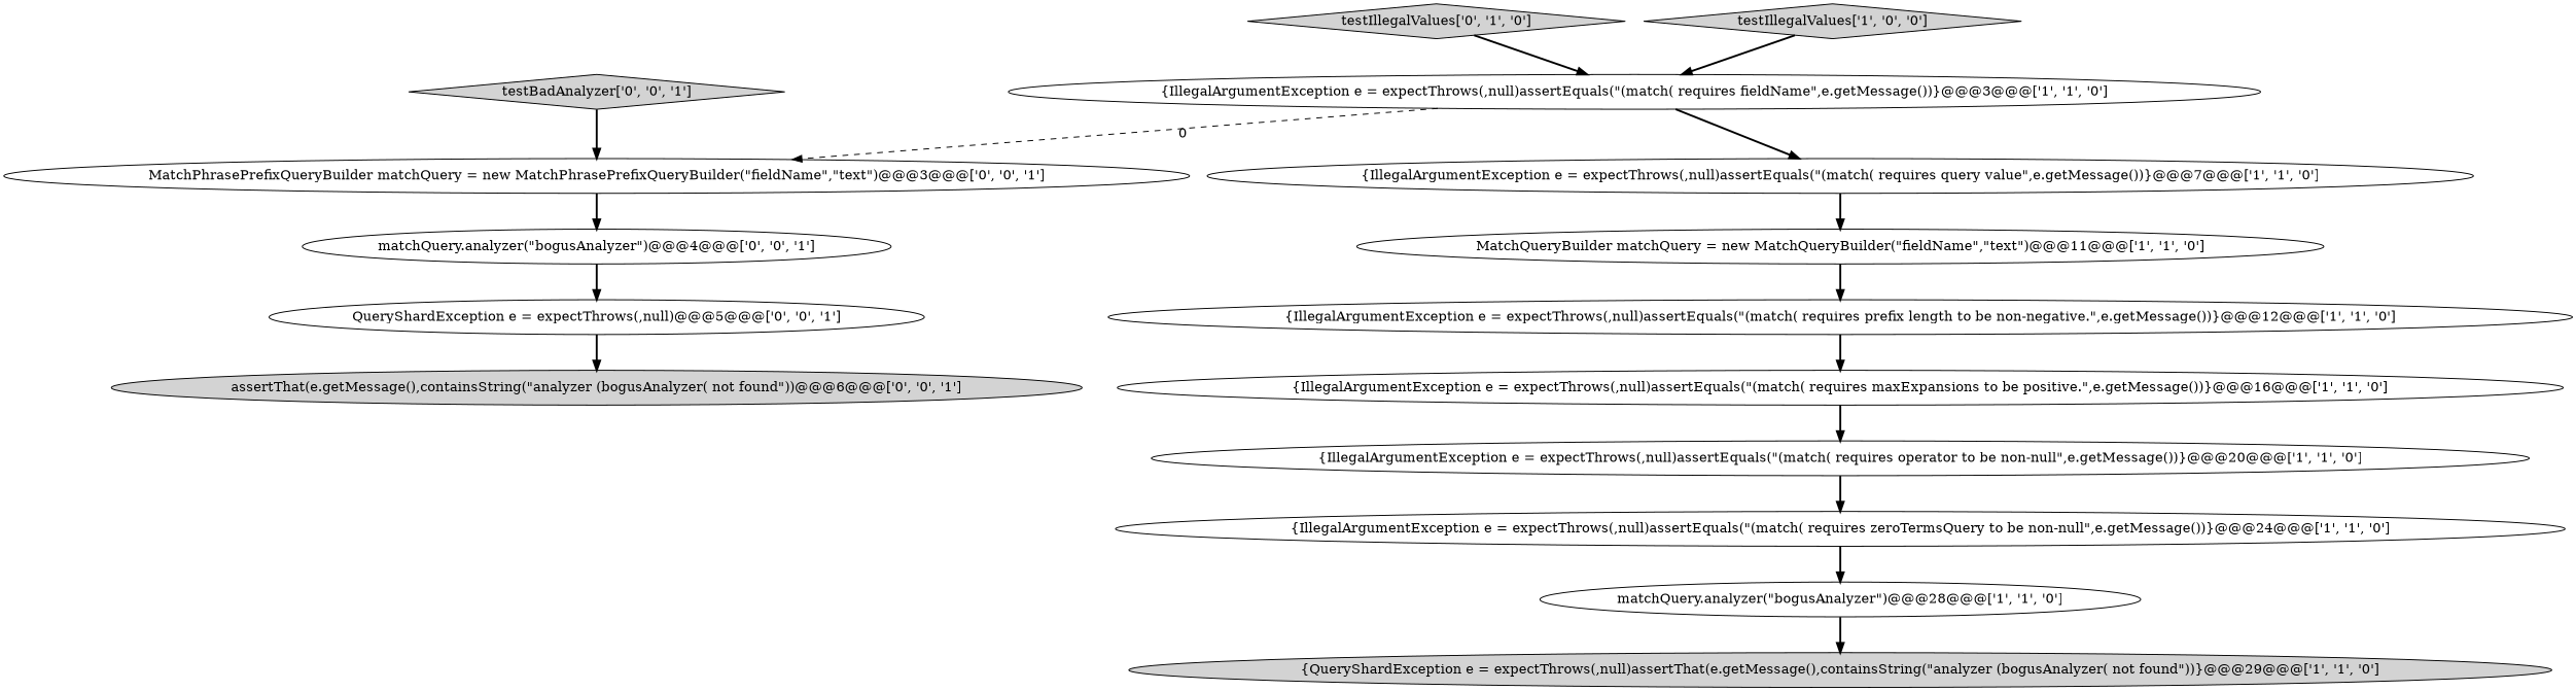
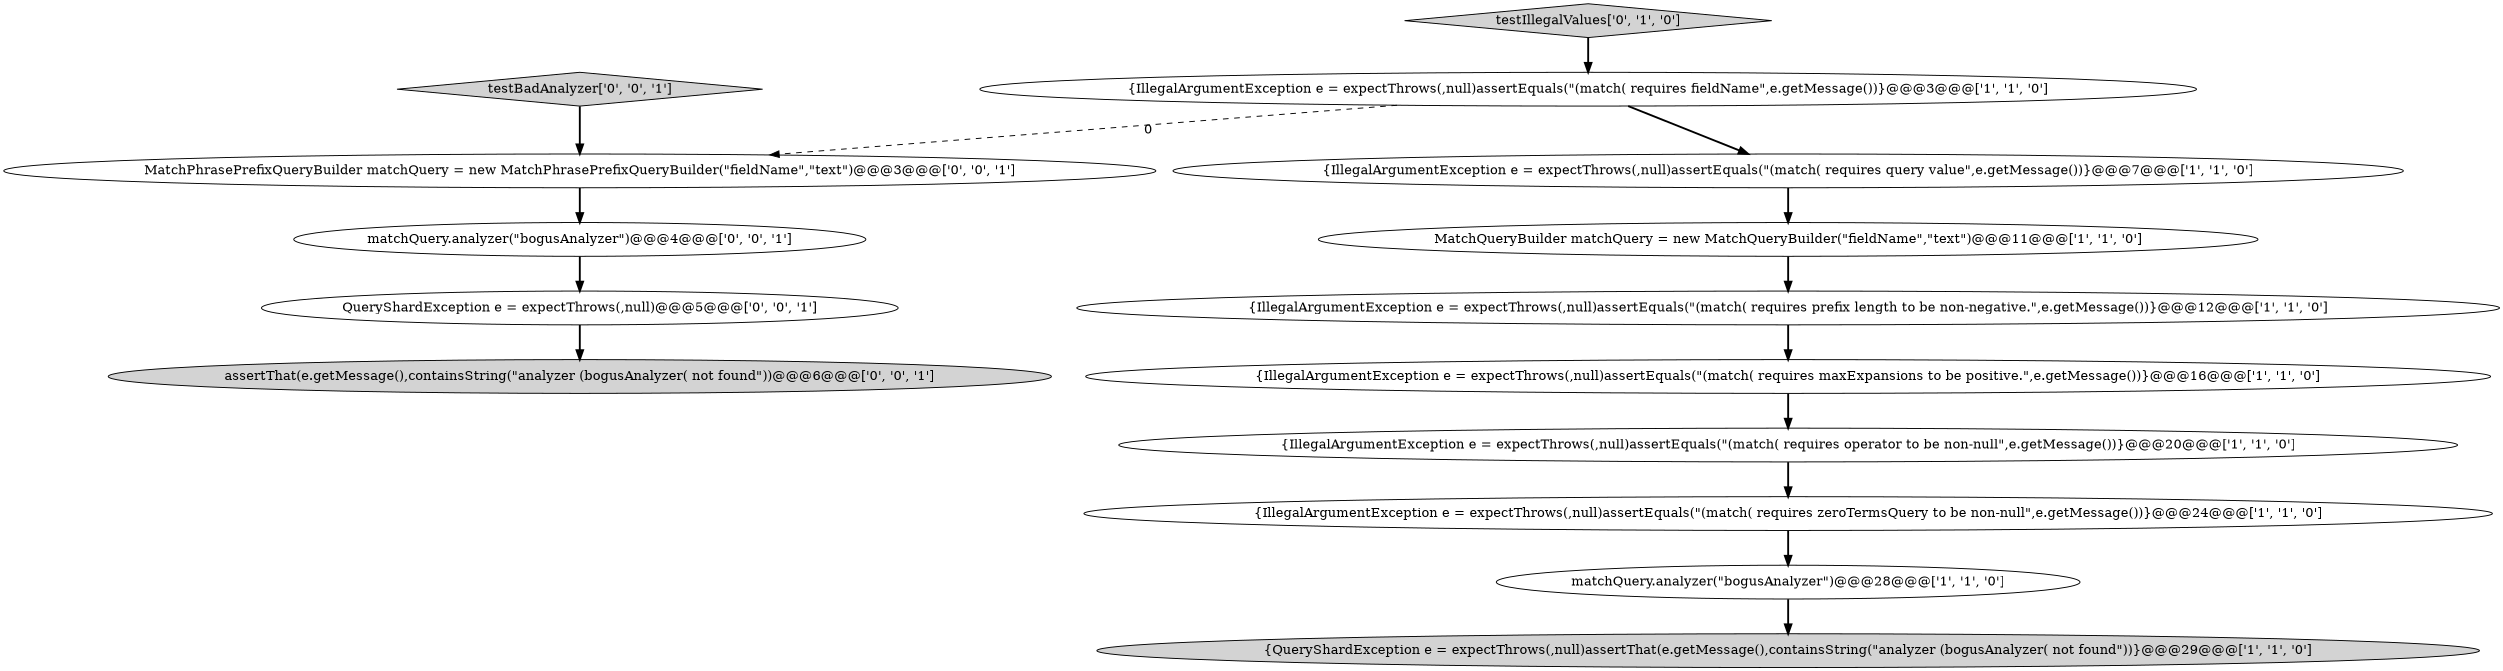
  digraph {
    node [fillcolor=white shape=ellipse style=filled]
    edge [style=bold]
    n1 [label="{IllegalArgumentException e = expectThrows(,null)assertEquals(\"(match( requires query value\",e.getMessage())}@@@7@@@['1', '1', '0']"]
    n2 [label="MatchQueryBuilder matchQuery = new MatchQueryBuilder(\"fieldName\",\"text\")@@@11@@@['1', '1', '0']"]
    n3 [fillcolor=lightgray label="testBadAnalyzer['0', '0', '1']" shape=diamond]
    n4 [label="MatchPhrasePrefixQueryBuilder matchQuery = new MatchPhrasePrefixQueryBuilder(\"fieldName\",\"text\")@@@3@@@['0', '0', '1']"]
    n5 [fillcolor=lightgray label="assertThat(e.getMessage(),containsString(\"analyzer (bogusAnalyzer( not found\"))@@@6@@@['0', '0', '1']"]
    n6 [label="{IllegalArgumentException e = expectThrows(,null)assertEquals(\"(match( requires zeroTermsQuery to be non-null\",e.getMessage())}@@@24@@@['1', '1', '0']"]
    n7 [label="matchQuery.analyzer(\"bogusAnalyzer\")@@@28@@@['1', '1', '0']"]
    n8 [label="{IllegalArgumentException e = expectThrows(,null)assertEquals(\"(match( requires maxExpansions to be positive.\",e.getMessage())}@@@16@@@['1', '1', '0']"]
    n9 [label="{IllegalArgumentException e = expectThrows(,null)assertEquals(\"(match( requires operator to be non-null\",e.getMessage())}@@@20@@@['1', '1', '0']"]
    n10 [fillcolor=lightgray label="{QueryShardException e = expectThrows(,null)assertThat(e.getMessage(),containsString(\"analyzer (bogusAnalyzer( not found\"))}@@@29@@@['1', '1', '0']"]
    n11 [label="{IllegalArgumentException e = expectThrows(,null)assertEquals(\"(match( requires prefix length to be non-negative.\",e.getMessage())}@@@12@@@['1', '1', '0']"]
    n12 [fillcolor=lightgray label="testIllegalValues['0', '1', '0']" shape=diamond]
    n13 [label="{IllegalArgumentException e = expectThrows(,null)assertEquals(\"(match( requires fieldName\",e.getMessage())}@@@3@@@['1', '1', '0']"]
    n14 [label="matchQuery.analyzer(\"bogusAnalyzer\")@@@4@@@['0', '0', '1']"]
    n15 [label="QueryShardException e = expectThrows(,null)@@@5@@@['0', '0', '1']"]
-   n16 [fillcolor=lightgray label="testIllegalValues['1', '0', '0']" shape=diamond]
    n1 -> n2
    n2 -> n11
    n3 -> n4
    n4 -> n14
    n6 -> n7
    n7 -> n10
    n8 -> n9
    n9 -> n6
    n11 -> n8
    n12 -> n13
    n13 -> n1
    n13 -> n4 [label=0 style=dashed]
    n14 -> n15
    n15 -> n5
-   n16 -> n13
  }
